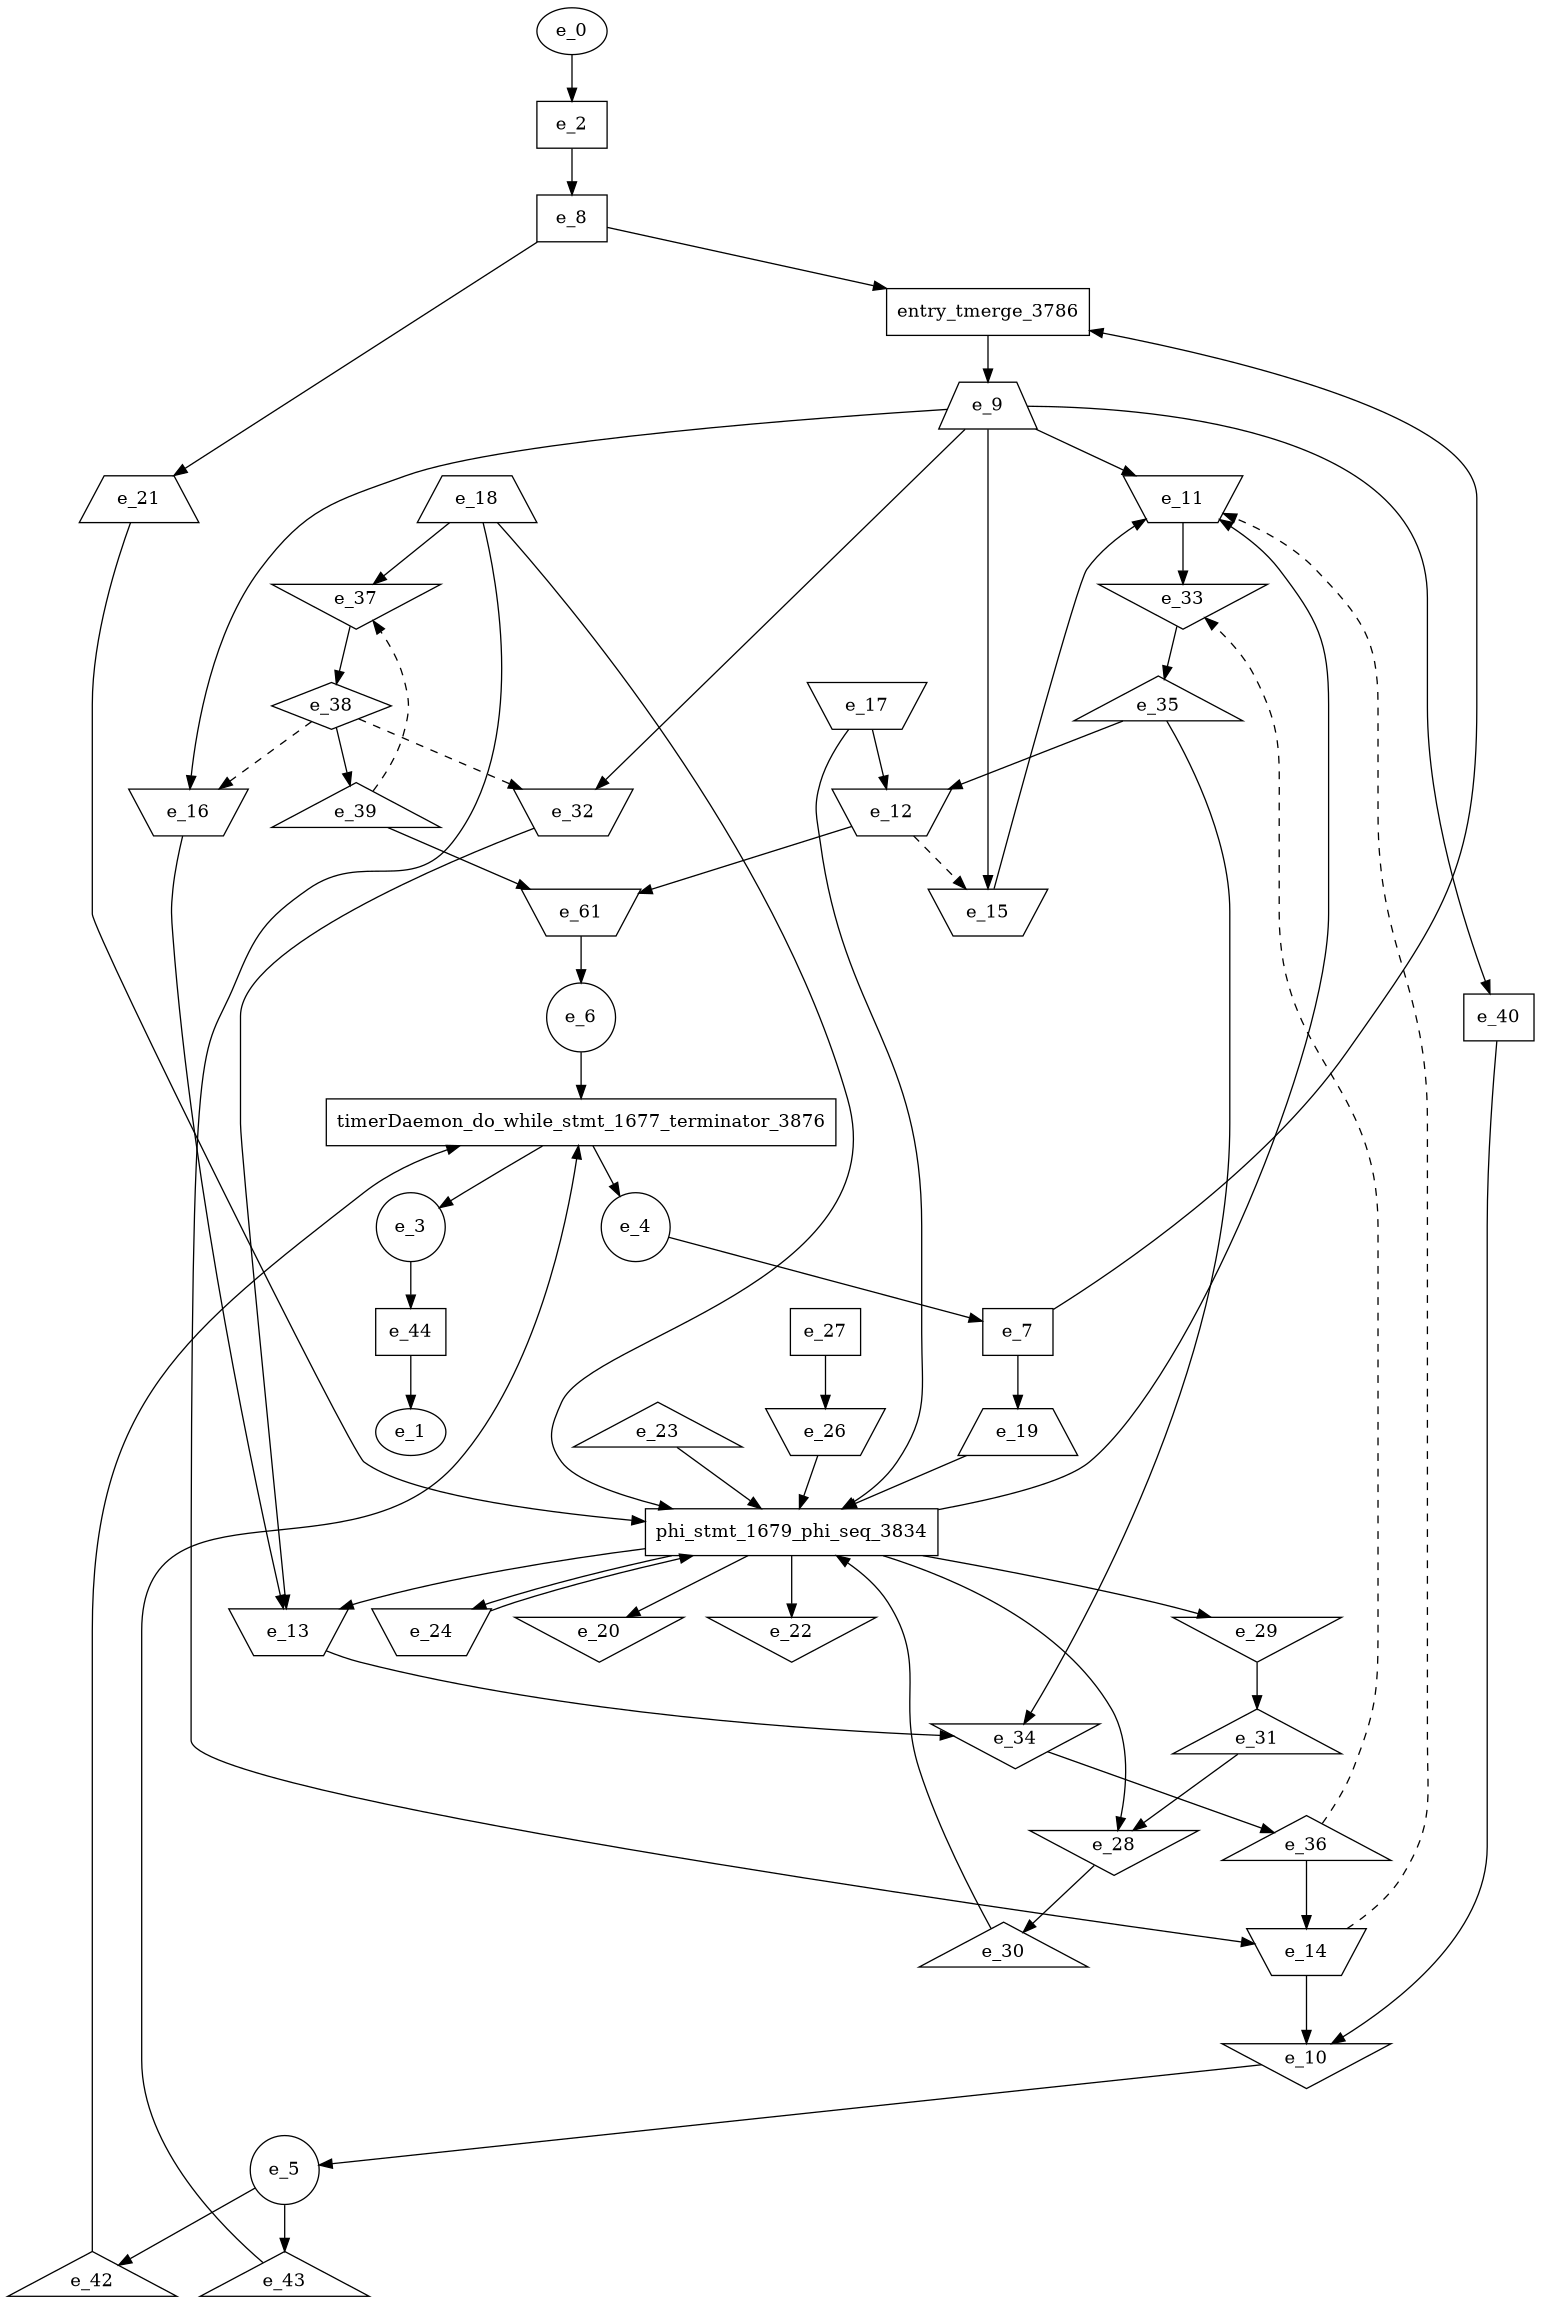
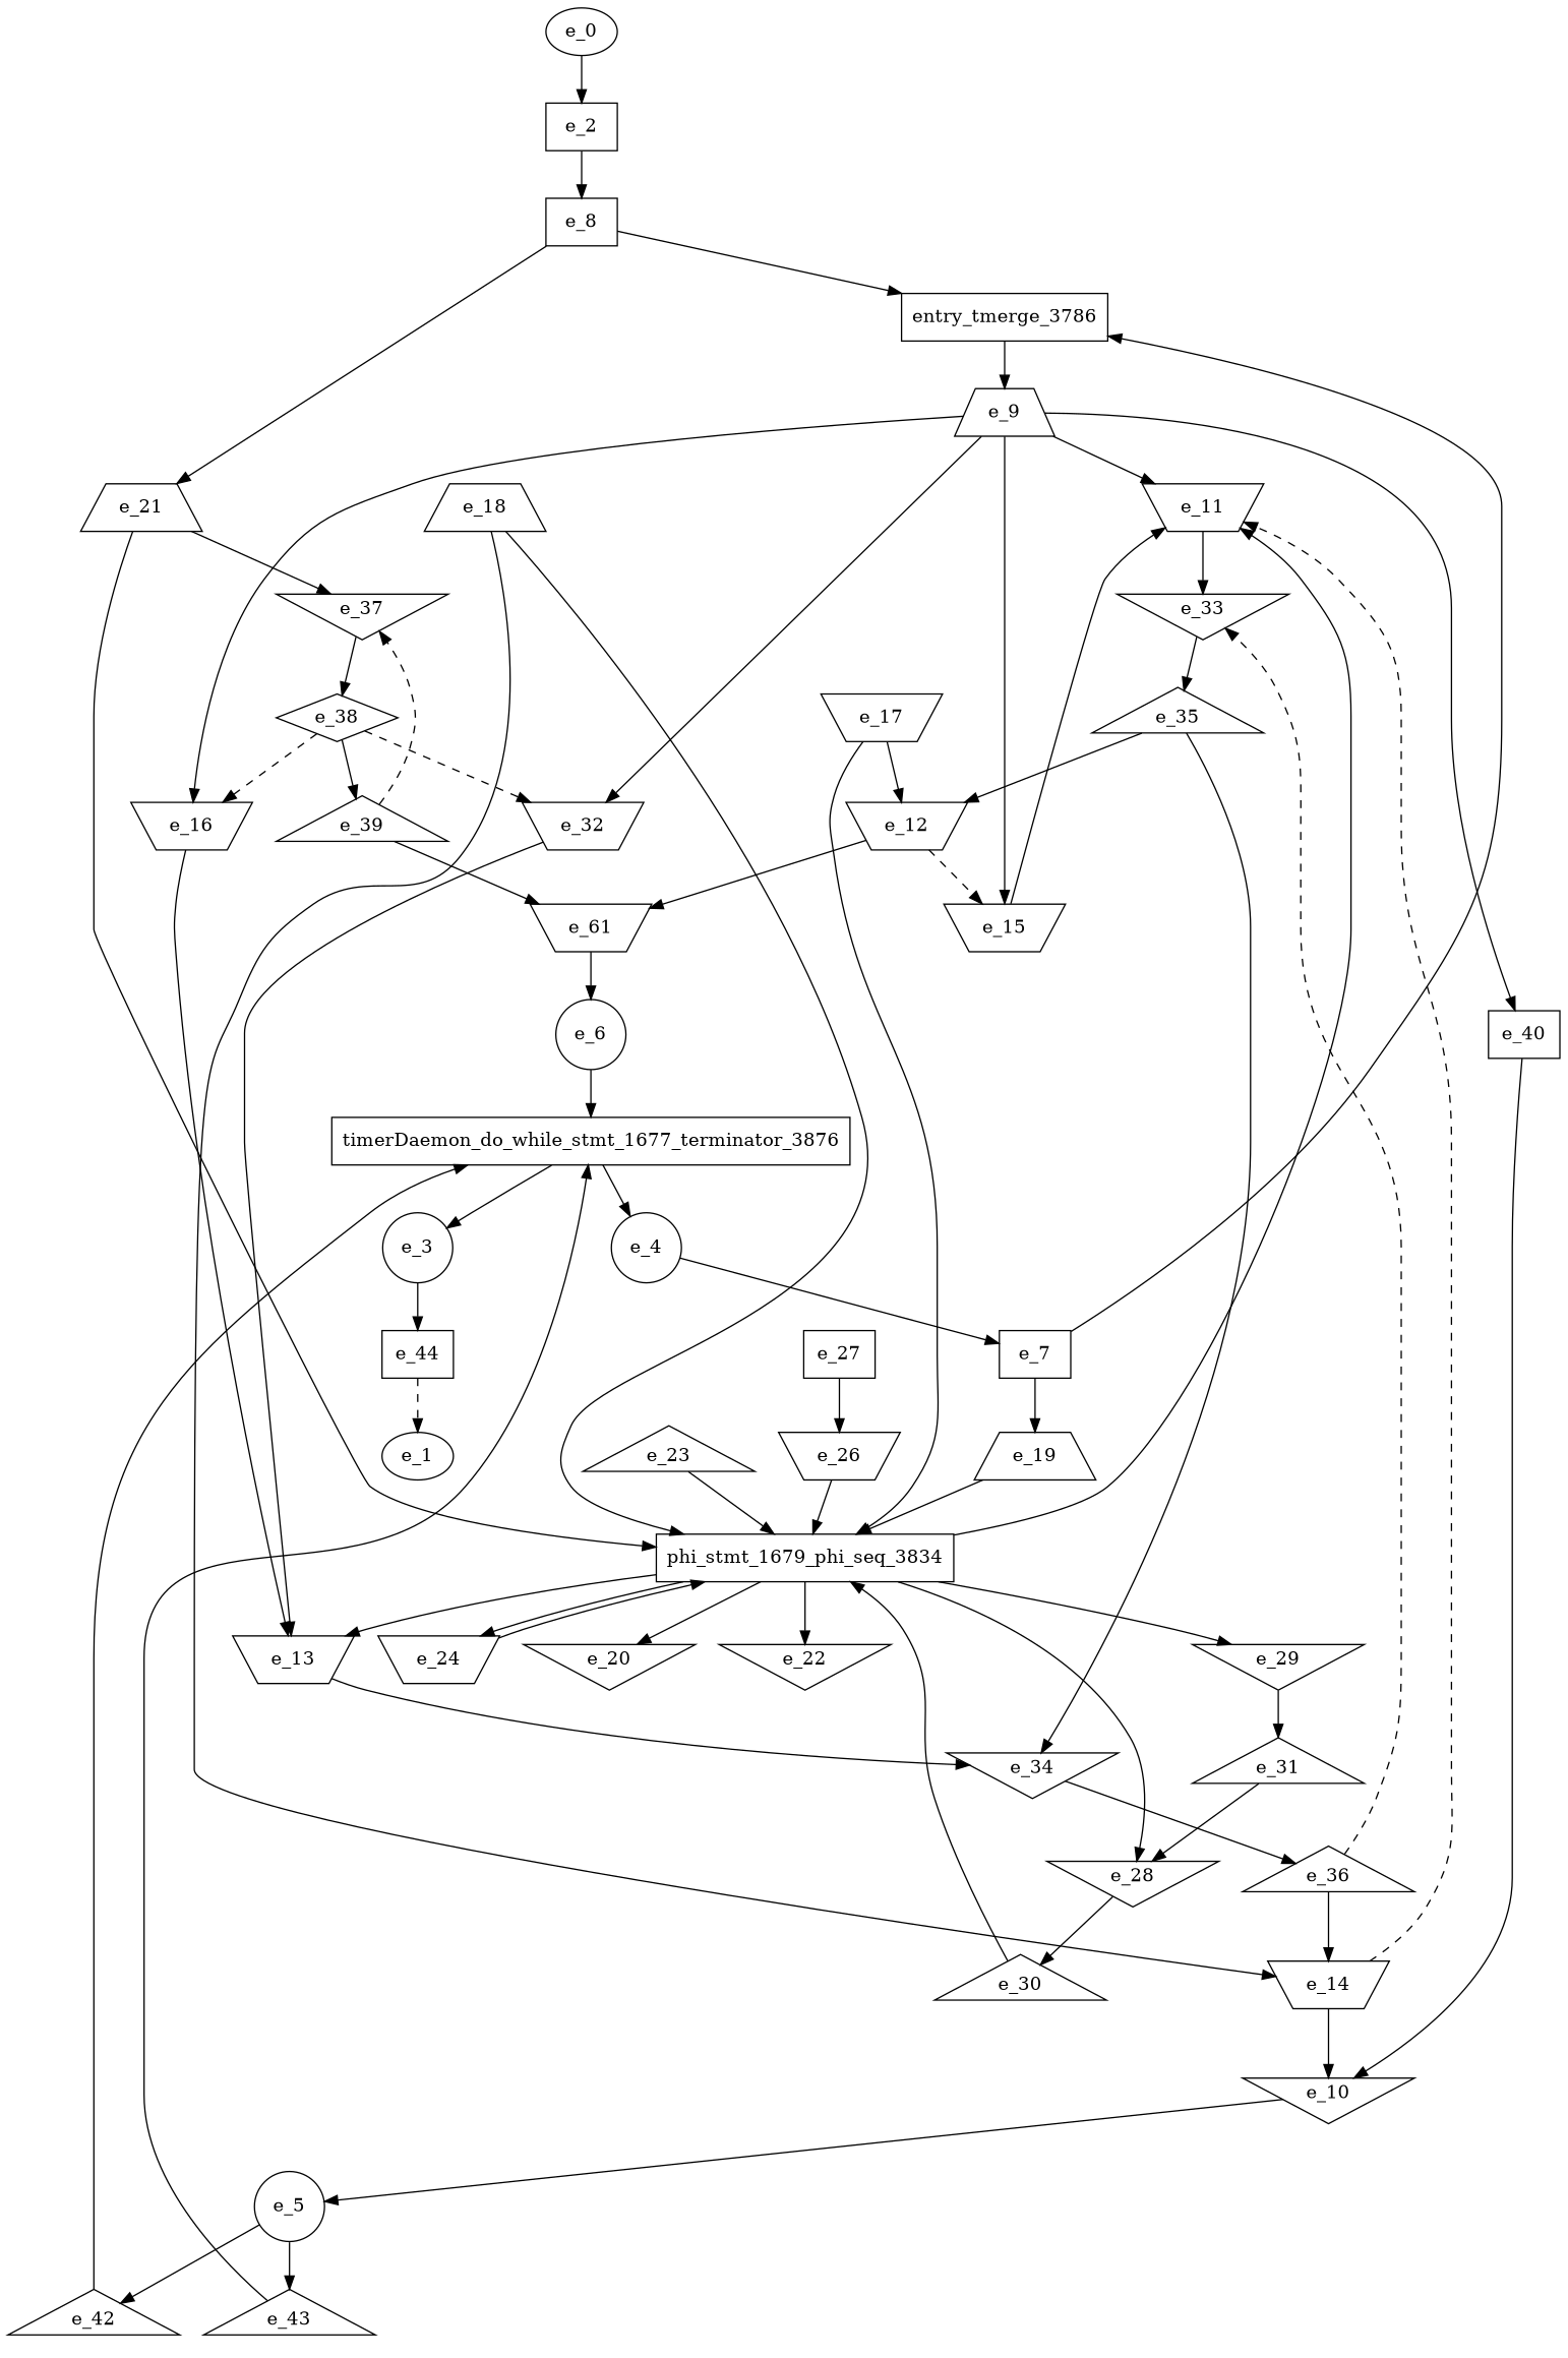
  digraph {
    node [shape=invtrapezium]
    e_2 [shape=dot]
    e_8 [shape=dot]
    e_0 [shape=""]
    entry_tmerge_3786 [shape=rectangle]
    e_21 [shape=trapezium]
    e_3 [shape=circle]
    e_44 [shape=dot]
    e_1 [shape=""]
    e_4 [shape=circle]
    e_7 [shape=dot]
    e_19 [shape=trapezium]
    e_5 [shape=circle]
    e_42 [shape=triangle]
    e_43 [shape=triangle]
    timerDaemon_do_while_stmt_1677_terminator_3876 [shape=rectangle]
    e_6 [shape=circle]
    phi_stmt_1679_phi_seq_3834 [shape=rectangle]
    e_9 [shape=trapezium]
    e_11
    e_15
    e_16
    e_32
    e_40 [shape=dot]
    e_33 [shape=invtriangle]
    e_13
    e_10 [shape=invtriangle]
    e_35 [shape=triangle]
    e_12
    n29 [label=e_61]
    e_34 [shape=invtriangle]
    e_36 [shape=triangle]
    e_14
    e_17
    e_20 [shape=invtriangle]
    e_22 [shape=invtriangle]
    e_24
    e_28 [shape=invtriangle]
    e_29 [shape=invtriangle]
    e_18 [shape=trapezium]
    e_37 [shape=invtriangle]
    e_38 [shape=diamond]
    e_23 [shape=triangle]
    e_27 [shape=dot]
    e_26
    e_30 [shape=triangle]
    e_31 [shape=triangle]
    e_39 [shape=triangle]
    e_2 -> e_8
    e_8 -> entry_tmerge_3786
    e_8 -> e_21
    e_0 -> e_2
    entry_tmerge_3786 -> e_9
    e_21 -> phi_stmt_1679_phi_seq_3834
    e_3 -> e_44
-   e_44 -> e_1
+   e_44 -> e_1 [style=dashed]
    e_4 -> e_7
    e_7 -> entry_tmerge_3786
    e_7 -> e_19
    e_19 -> phi_stmt_1679_phi_seq_3834
    e_5 -> e_42
    e_5 -> e_43
    e_42 -> timerDaemon_do_while_stmt_1677_terminator_3876
    e_43 -> timerDaemon_do_while_stmt_1677_terminator_3876
    timerDaemon_do_while_stmt_1677_terminator_3876 -> e_3
    timerDaemon_do_while_stmt_1677_terminator_3876 -> e_4
    e_6 -> timerDaemon_do_while_stmt_1677_terminator_3876
    phi_stmt_1679_phi_seq_3834 -> e_11
    phi_stmt_1679_phi_seq_3834 -> e_13
    phi_stmt_1679_phi_seq_3834 -> e_20
    phi_stmt_1679_phi_seq_3834 -> e_22
    phi_stmt_1679_phi_seq_3834 -> e_24
    phi_stmt_1679_phi_seq_3834 -> e_28
    phi_stmt_1679_phi_seq_3834 -> e_29
    e_9 -> e_11
    e_9 -> e_15
    e_9 -> e_16
    e_9 -> e_32
    e_9 -> e_40
    e_11 -> e_33
    e_15 -> e_11
    e_16 -> e_13
    e_32 -> e_13
    e_40 -> e_10
    e_33 -> e_35
    e_13 -> e_34
    e_10 -> e_5
    e_35 -> e_12
    e_35 -> e_34
    e_12 -> e_15 [style=dashed]
    e_12 -> n29
    n29 -> e_6
    e_34 -> e_36
    e_36 -> e_33 [style=dashed]
    e_36 -> e_14
    e_14 -> e_11 [style=dashed]
    e_14 -> e_10
    e_17 -> phi_stmt_1679_phi_seq_3834
    e_17 -> e_12
    e_24 -> phi_stmt_1679_phi_seq_3834
    e_28 -> e_30
    e_29 -> e_31
    e_18 -> phi_stmt_1679_phi_seq_3834
    e_18 -> e_14
-   e_18 -> e_37
+   e_21 -> e_37
    e_37 -> e_38
    e_38 -> e_16 [style=dashed]
    e_38 -> e_32 [style=dashed]
    e_38 -> e_39
    e_23 -> phi_stmt_1679_phi_seq_3834
    e_27 -> e_26
    e_26 -> phi_stmt_1679_phi_seq_3834
    e_30 -> phi_stmt_1679_phi_seq_3834
    e_31 -> e_28
    e_39 -> n29
    e_39 -> e_37 [style=dashed]
  }
